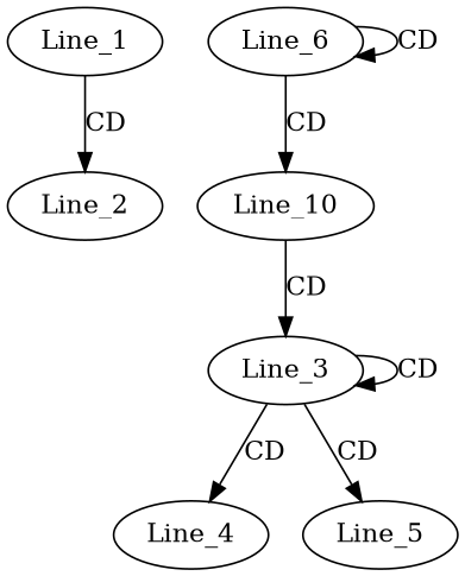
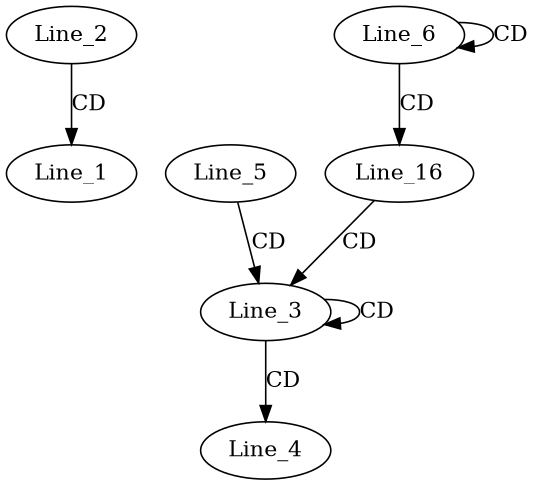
  digraph {
    Line_1
    Line_2
    Line_3
    Line_4
    Line_5
    n6 [label=Line_6]
-   Line_10
-   Line_1 -> Line_2 [label=CD]
+   Line_10 [label=Line_16]
+   Line_2 -> Line_1 [label=CD]
    Line_3 -> Line_3 [label=CD]
    Line_3 -> Line_4 [label=CD]
-   Line_3 -> Line_5 [label=CD]
+   Line_5 -> Line_3 [label=CD]
    n6 -> n6 [label=CD]
    n6 -> Line_10 [label=CD]
    Line_10 -> Line_3 [label=CD]
  }
